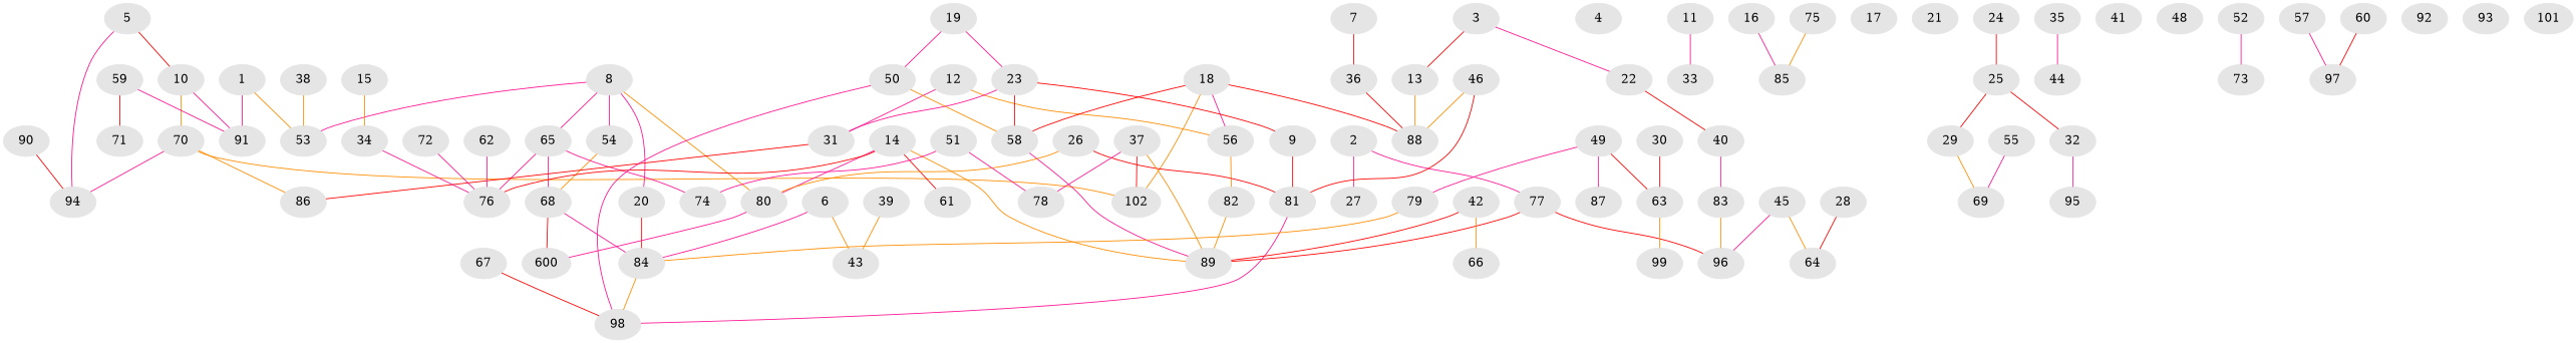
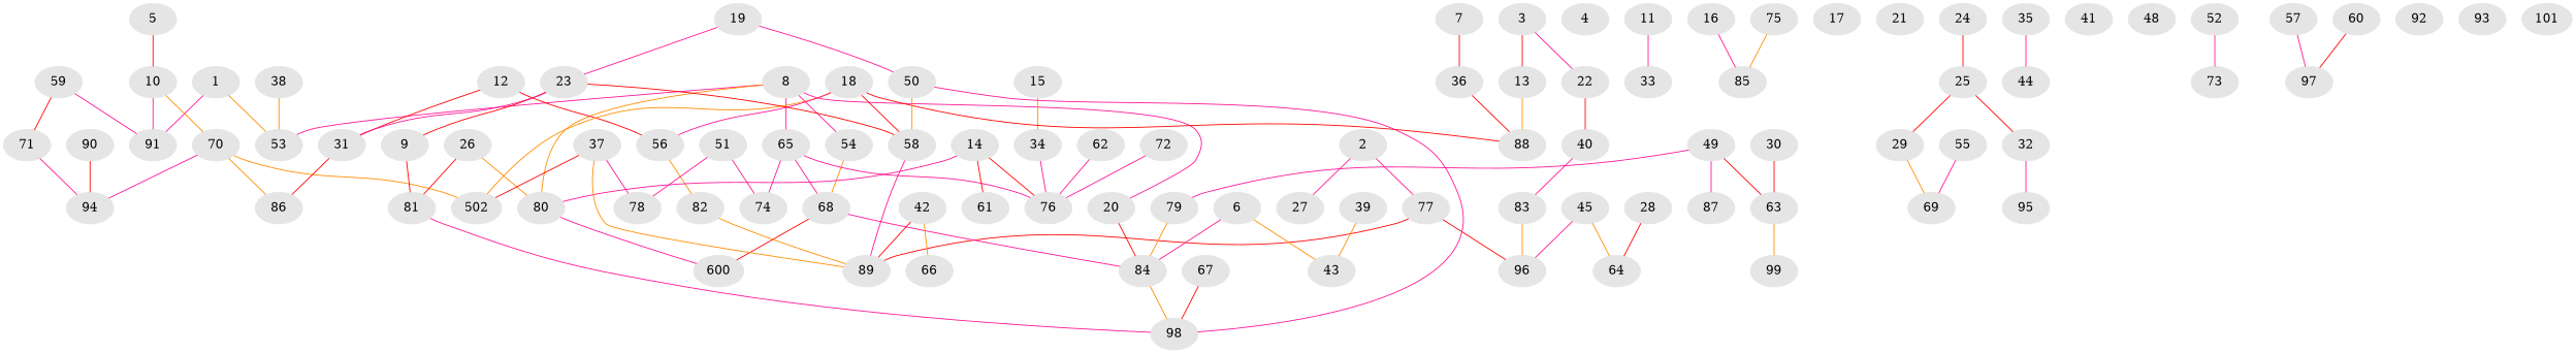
  graph {
    node [color=gray90 style=filled]
    edge [color=deeppink]
    1
    53
    91
    2
    27
    77
    89
    96
    3
    13
    22
    88
    40
    4
    5
    10
    94
    70
    6
    43
    84
    98
    7
    36
    8
    20
    54
    65
    80
    68
    76
    74
    n33 [label=600]
    9
    81
-   102
+   102 [label=502]
    86
    11
    33
    12
    31
    56
    82
    14
    61
    15
    34
    16
    85
    17
    18
    58
    19
    23
    50
    21
    83
    26
    24
    25
    29
    32
    69
    95
    28
    64
    30
    63
    99
    35
    44
    37
    78
    38
    39
    41
    42
    66
    45
-   46
    48
    49
    79
    87
    51
    52
    73
    55
    57
    97
    59
    71
    60
    62
    67
    72
    75
    90
    92
    93
    101
    1 -- 53 [color=darkorange]
    1 -- 91
    2 -- 27
    2 -- 77
    77 -- 89 [color=red]
    77 -- 96 [color=red]
    3 -- 13 [color=red]
    3 -- 22
    13 -- 88 [color=darkorange]
    22 -- 40 [color=red]
    40 -- 83
    5 -- 10 [color=red]
-   5 -- 94
+   71 -- 94
    10 -- 91
    10 -- 70 [color=darkorange]
    70 -- 94
    70 -- 102 [color=darkorange]
    70 -- 86 [color=darkorange]
    6 -- 43 [color=darkorange]
    6 -- 84
    84 -- 98 [color=darkorange]
    7 -- 36 [color=red]
    36 -- 88 [color=red]
    8 -- 53
    8 -- 20
    8 -- 54
    8 -- 65
    8 -- 80 [color=darkorange]
    20 -- 84 [color=red]
    54 -- 68 [color=darkorange]
    65 -- 68
    65 -- 76
    65 -- 74
    80 -- n33
    68 -- 84
    68 -- n33 [color=red]
    9 -- 81 [color=red]
    81 -- 98
    11 -- 33
-   12 -- 31
-   12 -- 56 [color=darkorange]
+   12 -- 31 [color=red]
+   12 -- 56 [color=red]
    31 -- 86 [color=red]
    56 -- 82 [color=darkorange]
    82 -- 89 [color=darkorange]
-   14 -- 89 [color=darkorange]
    14 -- 80
    14 -- 76 [color=red]
    14 -- 61 [color=red]
    15 -- 34 [color=darkorange]
    34 -- 76
    16 -- 85
    18 -- 88 [color=red]
    18 -- 102 [color=darkorange]
    18 -- 56
    18 -- 58 [color=red]
    58 -- 89
    19 -- 23
    19 -- 50
    23 -- 9 [color=red]
    23 -- 31
    23 -- 58 [color=red]
    50 -- 98
    50 -- 58 [color=darkorange]
    83 -- 96 [color=darkorange]
    26 -- 80 [color=darkorange]
    26 -- 81 [color=red]
    24 -- 25 [color=red]
    25 -- 29 [color=red]
    25 -- 32 [color=red]
    29 -- 69 [color=darkorange]
    32 -- 95
    28 -- 64 [color=red]
    30 -- 63 [color=red]
    63 -- 99 [color=darkorange]
    35 -- 44
    37 -- 89 [color=darkorange]
    37 -- 102 [color=red]
    37 -- 78
    38 -- 53 [color=darkorange]
    39 -- 43 [color=darkorange]
    42 -- 89 [color=red]
    42 -- 66 [color=darkorange]
    45 -- 96
    45 -- 64 [color=darkorange]
-   46 -- 88 [color=darkorange]
-   46 -- 81 [color=red]
    49 -- 63 [color=red]
    49 -- 79
    49 -- 87
    79 -- 84 [color=darkorange]
    51 -- 74
    51 -- 78
    52 -- 73
    55 -- 69
    57 -- 97
    59 -- 91
    59 -- 71 [color=red]
    60 -- 97 [color=red]
    62 -- 76
    67 -- 98 [color=red]
    72 -- 76
    75 -- 85 [color=darkorange]
    90 -- 94 [color=red]
  }
